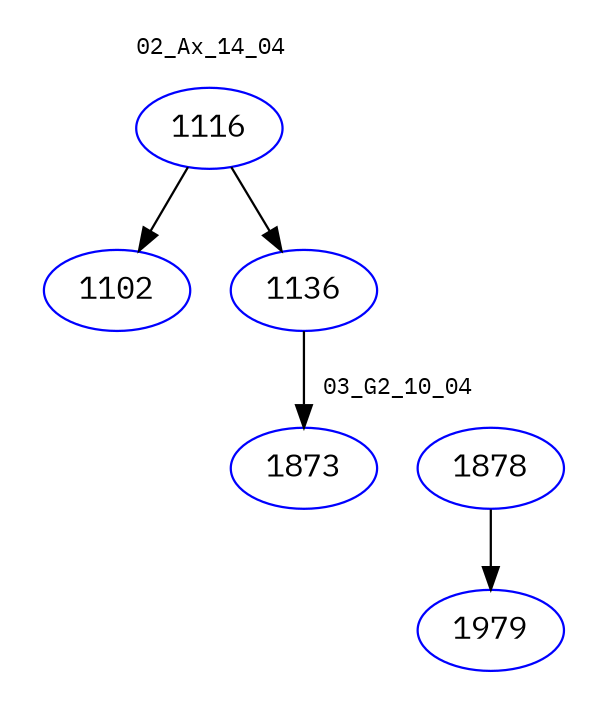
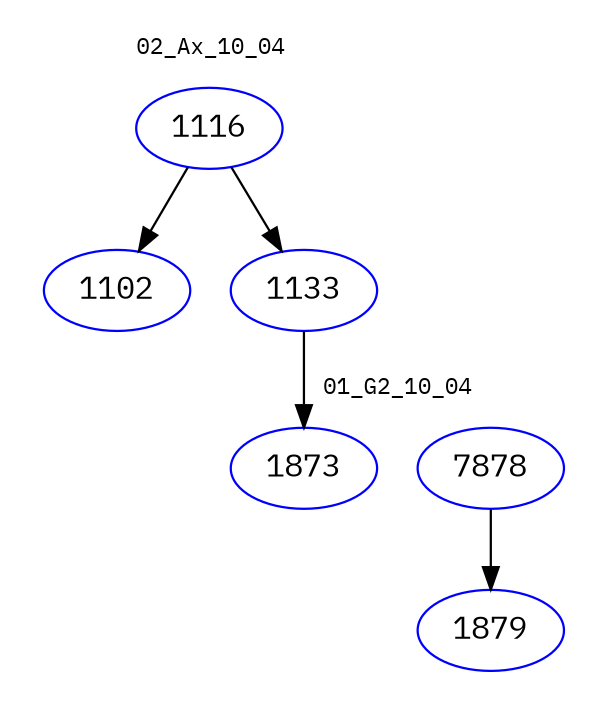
  digraph {
    fontname="IBM Plex Mono"
    node [color=blue fontname="IBM Plex Mono"]
    edge [color=black fontname="IBM Plex Mono"]
    n1 [label=1116]
    n2 [label=1102]
-   n3 [label=1136]
-   n4 [label=1878]
+   n3 [label=1133]
+   n4 [label=7878]
    n5 [label=1873]
-   n6 [label=1979]
+   n6 [label=1879]
    subgraph cluster_1 {
      color=white
      fontsize=10
-     label="02_Ax_14_04"
+     label="02_Ax_10_04"
      n1
      n2
      n3
    }
    subgraph cluster_2 {
      color=white
      fontsize=10
-     label="03_G2_10_04"
+     label="01_G2_10_04"
      n4
      n5
      n6
    }
    n1 -> n2
    n1 -> n3
    n3 -> n5
    n4 -> n6
  }
